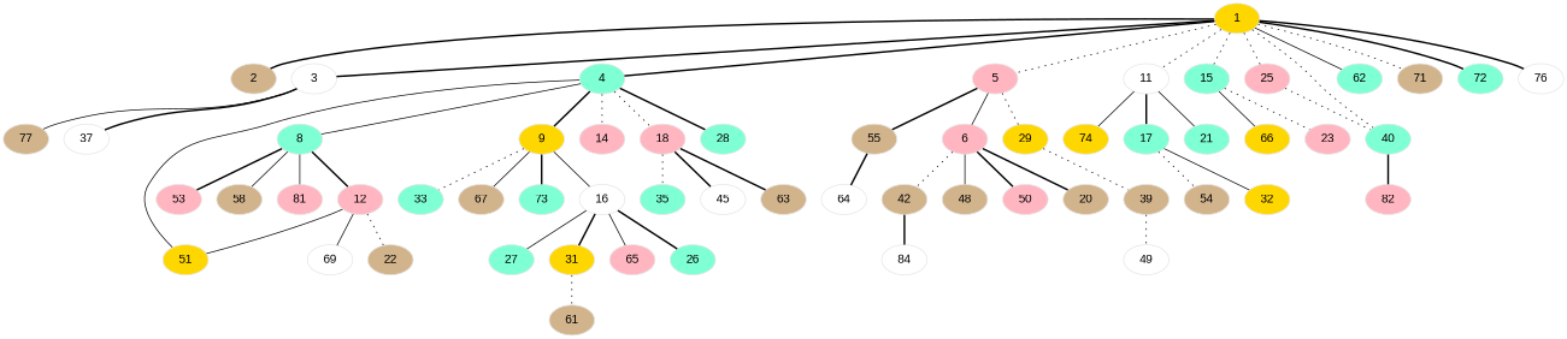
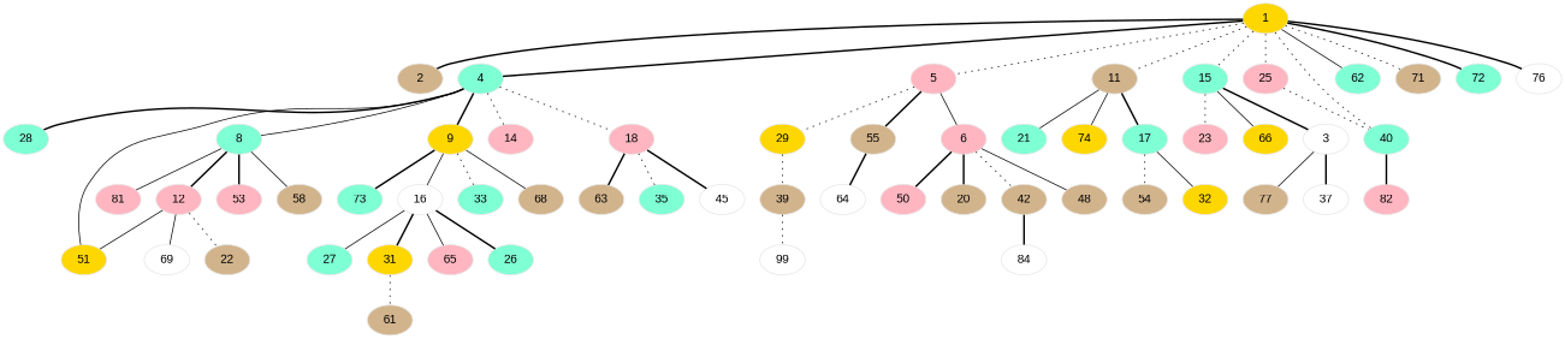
  graph {
    fontname="Liberation Sans"
    node [color=gray90 fillcolor=tan fontname="Liberation Sans" style=filled]
    edge [fontname="Liberation Sans" style=bold]
    1 [fillcolor=gold super="+19"]
    2
    3 [fillcolor=white super="+30"]
    4 [fillcolor=aquamarine super="+7"]
    5 [fillcolor=lightpink super="+60"]
-   11 [fillcolor=white super="+44"]
+   11 [super="+44"]
    15 [fillcolor=aquamarine super="+75"]
    25 [fillcolor=lightpink super="+43"]
    40 [fillcolor=aquamarine super="+80"]
    n10 [fillcolor=aquamarine label=62]
    71
    72 [fillcolor=aquamarine]
    76 [fillcolor=white]
    37 [fillcolor=white super="+38"]
    77
    8 [fillcolor=aquamarine super="+24"]
    9 [fillcolor=gold super="+10"]
    14 [fillcolor=lightpink]
    18 [fillcolor=lightpink super="+41"]
    28 [fillcolor=aquamarine super="+46"]
    51 [fillcolor=gold]
    6 [fillcolor=lightpink super="+34"]
    29 [fillcolor=gold]
    55 [super="+56"]
    17 [fillcolor=aquamarine super="+83"]
    21 [fillcolor=aquamarine]
    74 [fillcolor=gold]
    23 [fillcolor=lightpink]
    66 [fillcolor=gold]
    16 [fillcolor=white super="+47"]
    26 [fillcolor=aquamarine super="+59"]
    27 [fillcolor=aquamarine]
    31 [fillcolor=gold]
    65 [fillcolor=lightpink]
    82 [fillcolor=lightpink]
    12 [fillcolor=lightpink super="+13"]
    53 [fillcolor=lightpink]
    58
    81 [fillcolor=lightpink]
    33 [fillcolor=aquamarine super="+36"]
-   68 [label=67]
+   68
    73 [fillcolor=aquamarine]
    35 [fillcolor=aquamarine]
    45 [fillcolor=white]
    63 [super="+79"]
    20
    42 [super="+70"]
    48
    50 [fillcolor=lightpink super="+52"]
    39 [super="+62"]
    64 [fillcolor=white]
    84 [fillcolor=white]
    22 [super="+57"]
    69 [fillcolor=white]
    32 [fillcolor=gold super="+78"]
    54
    61
-   49 [fillcolor=white]
+   49 [fillcolor=white label=99]
    1 -- 2
-   1 -- 3
+   15 -- 3
    1 -- 4
    1 -- 5 [style=dotted]
    1 -- 11 [style=dotted]
    1 -- 15 [style=dotted]
    1 -- 25 [style=dotted]
    1 -- 40 [style=dotted]
    1 -- n10 [style=solid]
    1 -- 71 [style=dotted]
    1 -- 72
    1 -- 76
    3 -- 37
    3 -- 77 [style=solid]
    4 -- 8 [style=solid]
    4 -- 9
    4 -- 14 [style=dotted]
    4 -- 18 [style=dotted]
    4 -- 28
    4 -- 51 [style=solid]
    5 -- 6 [style=solid]
    5 -- 29 [style=dotted]
    5 -- 55
    11 -- 17
    11 -- 21 [style=solid]
    11 -- 74 [style=solid]
    15 -- 23 [style=dotted]
    15 -- 66 [style=solid]
    25 -- 40 [style=dotted]
    40 -- 82
    8 -- 12
    8 -- 53
    8 -- 58 [style=solid]
    8 -- 81 [style=solid]
    9 -- 16 [style=solid]
    9 -- 33 [style=dotted]
    9 -- 68 [style=solid]
    9 -- 73
    18 -- 35 [style=dotted]
    18 -- 45
    18 -- 63
    6 -- 20
    6 -- 42 [style=dotted]
    6 -- 48 [style=solid]
    6 -- 50
    29 -- 39 [style=dotted]
    55 -- 64
    17 -- 32 [style=solid]
    17 -- 54 [style=dotted]
    16 -- 26
    16 -- 27 [style=solid]
    16 -- 31
    16 -- 65 [style=solid]
    31 -- 61 [style=dotted]
    12 -- 51 [style=solid]
    12 -- 22 [style=dotted]
    12 -- 69 [style=solid]
    42 -- 84
    39 -- 49 [style=dotted]
  }
